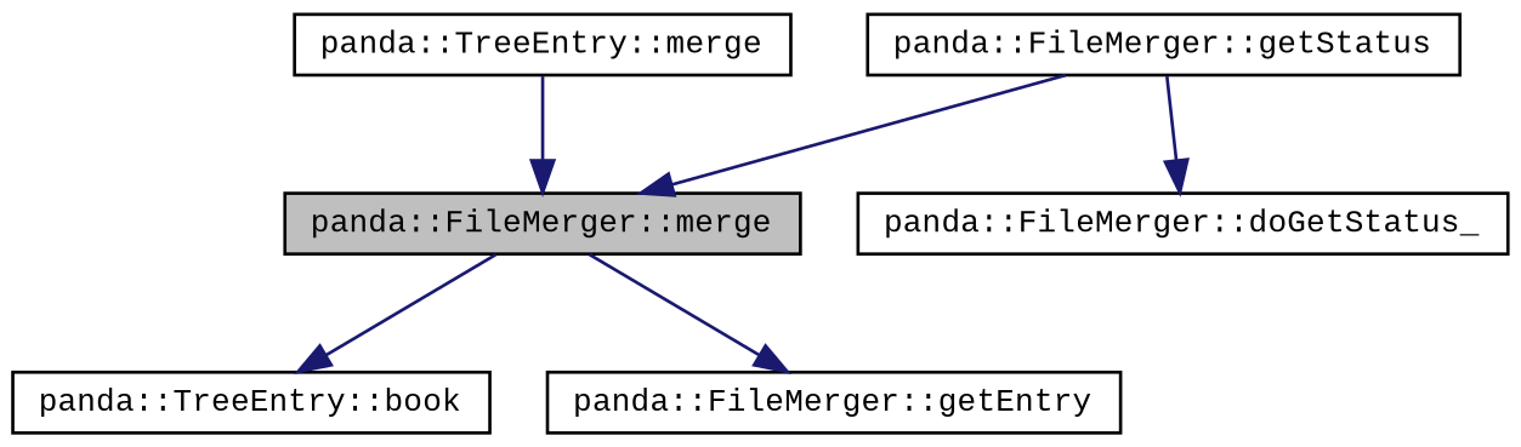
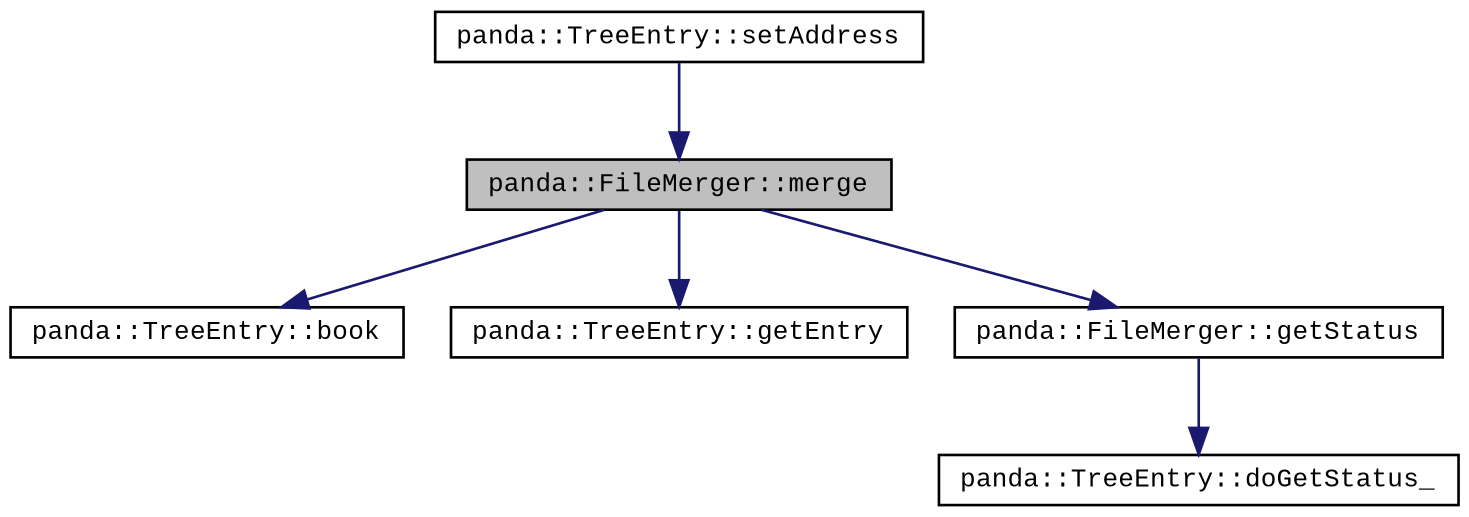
  digraph {
    fontname="Liberation Mono"
    rankdir=TB
    node [color=black fillcolor=white fontname="Liberation Mono" fontsize=10 shape=record style=filled]
    edge [color=midnightblue fontname="Liberation Mono" fontsize=10 labelfontname=Helvetica labelfontsize=10 style=solid]
    n1 [fillcolor=grey75 fontcolor=black height=0.2 label="panda::FileMerger::merge" width=0.4]
    n2 [height=0.2 label="panda::TreeEntry::book" width=0.4]
-   n3 [height=0.2 label="panda::FileMerger::getEntry" width=0.4]
+   n3 [height=0.2 label="panda::TreeEntry::getEntry" width=0.4]
    n4 [height=0.2 label="panda::FileMerger::getStatus" width=0.4]
-   n5 [height=0.2 label="panda::FileMerger::doGetStatus_" width=0.4]
-   n6 [height=0.2 label="panda::TreeEntry::merge" width=0.4]
+   n5 [height=0.2 label="panda::TreeEntry::doGetStatus_" width=0.4]
+   n6 [height=0.2 label="panda::TreeEntry::setAddress" width=0.4]
    n1 -> n2
    n1 -> n3
-   n4 -> n1
+   n1 -> n4
    n4 -> n5
    n6 -> n1
  }
